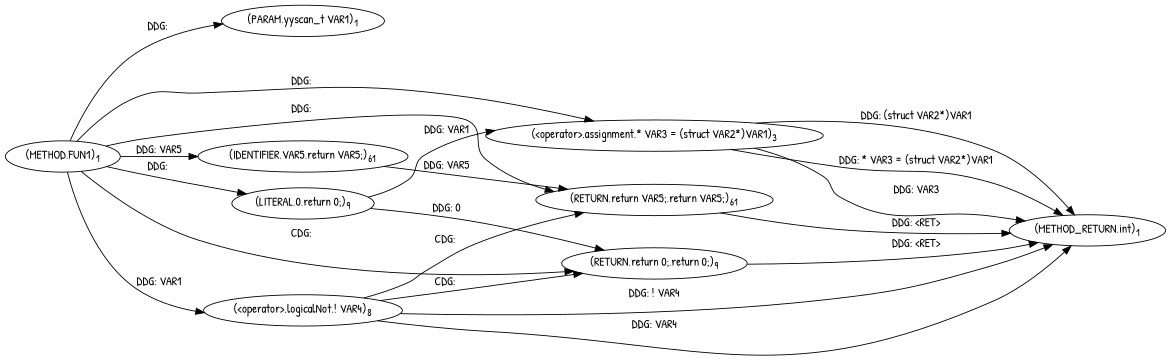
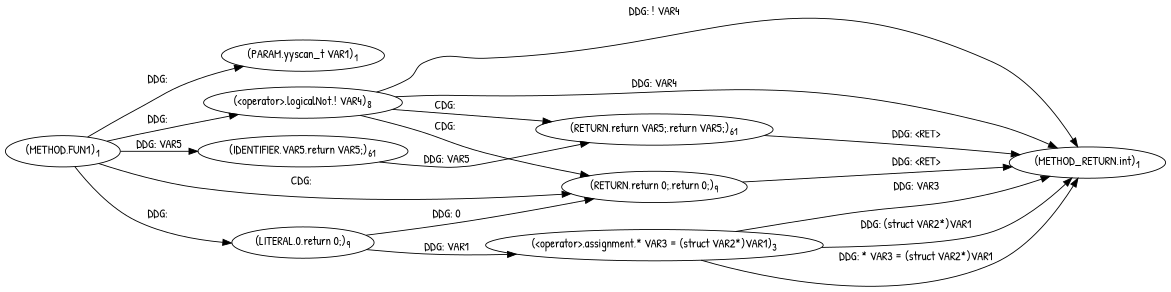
  digraph {
    fontname="Patrick Hand"
    rankdir=LR
    node [fontname="Patrick Hand"]
    edge [fontname="Patrick Hand"]
    n1 [label=<(METHOD,FUN1)<SUB>1</SUB>>]
    n2 [label=<(PARAM,yyscan_t VAR1)<SUB>1</SUB>>]
    n3 [label=<(&lt;operator&gt;.assignment,* VAR3 = (struct VAR2*)VAR1)<SUB>3</SUB>>]
    n4 [label=<(RETURN,return VAR5;,return VAR5;)<SUB>61</SUB>>]
    n5 [label=<(&lt;operator&gt;.logicalNot,! VAR4)<SUB>8</SUB>>]
    n6 [label=<(IDENTIFIER,VAR5,return VAR5;)<SUB>61</SUB>>]
    n7 [label=<(RETURN,return 0;,return 0;)<SUB>9</SUB>>]
    n8 [label=<(LITERAL,0,return 0;)<SUB>9</SUB>>]
    n9 [label=<(METHOD_RETURN,int)<SUB>1</SUB>>]
    n1 -> n2 [label="DDG: "]
-   n1 -> n3 [label="DDG: "]
-   n1 -> n4 [label="DDG: "]
-   n1 -> n5 [label="DDG: VAR1"]
+   n1 -> n5 [label="DDG: "]
    n1 -> n6 [label="DDG: VAR5"]
    n1 -> n7 [label="CDG: "]
    n1 -> n8 [label="DDG: "]
    n3 -> n9 [label="DDG: VAR3"]
    n3 -> n9 [label="DDG: (struct VAR2*)VAR1"]
    n3 -> n9 [label="DDG: * VAR3 = (struct VAR2*)VAR1"]
    n4 -> n9 [label="DDG: &lt;RET&gt;"]
    n5 -> n4 [label="CDG: "]
    n5 -> n7 [label="CDG: "]
    n5 -> n9 [label="DDG: ! VAR4"]
    n5 -> n9 [label="DDG: VAR4"]
    n6 -> n4 [label="DDG: VAR5"]
    n7 -> n9 [label="DDG: &lt;RET&gt;"]
    n8 -> n3 [label="DDG: VAR1"]
    n8 -> n7 [label="DDG: 0"]
  }
